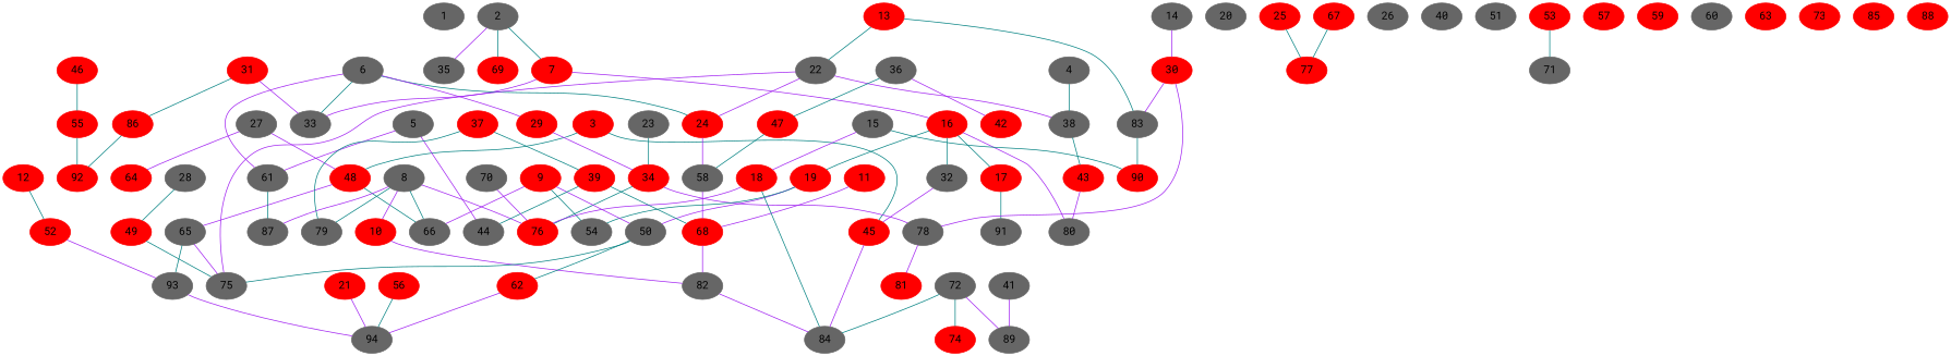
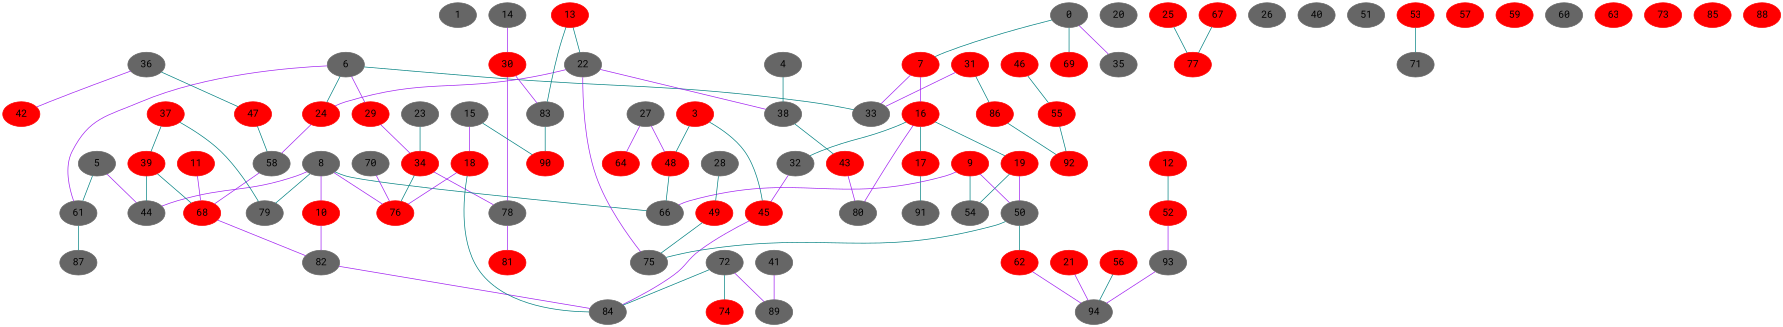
  graph {
    fontname="Roboto Mono"
    node [color=red fontname="Roboto Mono" style=filled]
    edge [color=teal fontname="Roboto Mono"]
    1 [color=gray40]
-   2 [color=gray40]
+   2 [color=gray40 label=0]
    7
    35 [color=gray40]
    69
    33 [color=gray40]
    16
    3
    45
    48
    84 [color=gray40]
    66 [color=gray40]
-   65 [color=gray40]
    4 [color=gray40]
    38 [color=gray40]
    43
    5 [color=gray40]
    44 [color=gray40]
    61 [color=gray40]
    87 [color=gray40]
    6 [color=gray40]
    24
    29
    58 [color=gray40]
    34
    17
    19
    32 [color=gray40]
    80 [color=gray40]
    8 [color=gray40]
    10
    76
    79 [color=gray40]
    82 [color=gray40]
    9
    50 [color=gray40]
    54 [color=gray40]
    75 [color=gray40]
    62
    11
    68
    12
    52
    93 [color=gray40]
    22 [color=gray40]
    13
    83 [color=gray40]
    90
    14 [color=gray40]
    30
    78 [color=gray40]
    15 [color=gray40]
    18
    91 [color=gray40]
    20 [color=gray40]
    94 [color=gray40]
    21
    23 [color=gray40]
    25
    77
    26 [color=gray40]
    27 [color=gray40]
    64
    28 [color=gray40]
    49
    81
    31
    86
    92
    36 [color=gray40]
    42
    47
    37
    39
    40 [color=gray40]
    41 [color=gray40]
    89 [color=gray40]
    46
    55
    51 [color=gray40]
    71 [color=gray40]
    53
    56
    57
    59
    60 [color=gray40]
    63
    67
    70 [color=gray40]
    72 [color=gray40]
    74
    73
    85
    88
    2 -- 7
    2 -- 35 [color=purple]
    2 -- 69
    7 -- 33 [color=purple]
    7 -- 16 [color=purple]
    16 -- 17
    16 -- 19
    16 -- 32
    16 -- 80 [color=purple]
    3 -- 45
    3 -- 48
    45 -- 84 [color=purple]
    48 -- 66
-   48 -- 65 [color=purple]
-   65 -- 75 [color=purple]
-   65 -- 93
    4 -- 38
    38 -- 43
    43 -- 80 [color=purple]
    5 -- 44 [color=purple]
-   5 -- 61 [color=purple]
+   5 -- 61
    61 -- 87
    6 -- 33
    6 -- 61 [color=purple]
    6 -- 24
    6 -- 29 [color=purple]
    24 -- 58 [color=purple]
    29 -- 34 [color=purple]
    58 -- 68 [color=purple]
    34 -- 76
    34 -- 78 [color=purple]
    17 -- 91
    19 -- 50 [color=purple]
    19 -- 54
    32 -- 45 [color=purple]
    8 -- 66
-   8 -- 87 [color=purple]
+   8 -- 44 [color=purple]
    8 -- 10 [color=purple]
    8 -- 76 [color=purple]
    8 -- 79
    10 -- 82 [color=purple]
    82 -- 84 [color=purple]
    9 -- 66 [color=purple]
    9 -- 50 [color=purple]
    9 -- 54
    50 -- 75
    50 -- 62
    62 -- 94 [color=purple]
    11 -- 68 [color=purple]
    68 -- 82 [color=purple]
    12 -- 52
    52 -- 93 [color=purple]
    93 -- 94 [color=purple]
    22 -- 38 [color=purple]
    22 -- 24 [color=purple]
    22 -- 75 [color=purple]
    13 -- 22
    13 -- 83
    83 -- 90
    14 -- 30 [color=purple]
    30 -- 83 [color=purple]
    30 -- 78 [color=purple]
    78 -- 81 [color=purple]
    15 -- 90
    15 -- 18 [color=purple]
    18 -- 84
    18 -- 76 [color=purple]
    21 -- 94 [color=purple]
    23 -- 34
    25 -- 77
    27 -- 48 [color=purple]
    27 -- 64 [color=purple]
    28 -- 49
    49 -- 75
    31 -- 33 [color=purple]
    31 -- 86
    86 -- 92
    36 -- 42 [color=purple]
    36 -- 47
    47 -- 58
    37 -- 79
    37 -- 39
    39 -- 44
    39 -- 68
    41 -- 89 [color=purple]
    46 -- 55
    55 -- 92
    53 -- 71
    56 -- 94
    67 -- 77
    70 -- 76 [color=purple]
    72 -- 84
    72 -- 89 [color=purple]
    72 -- 74
  }
